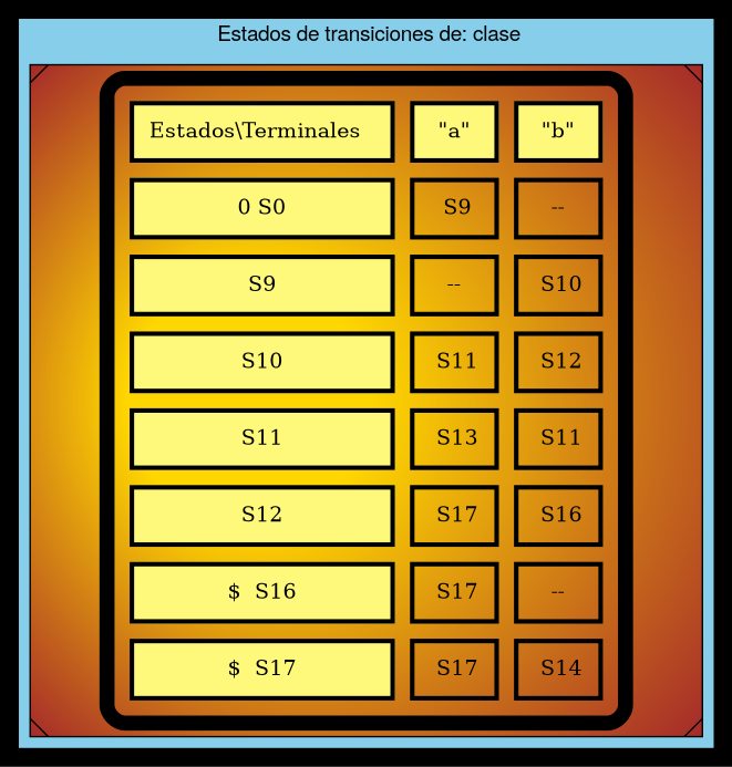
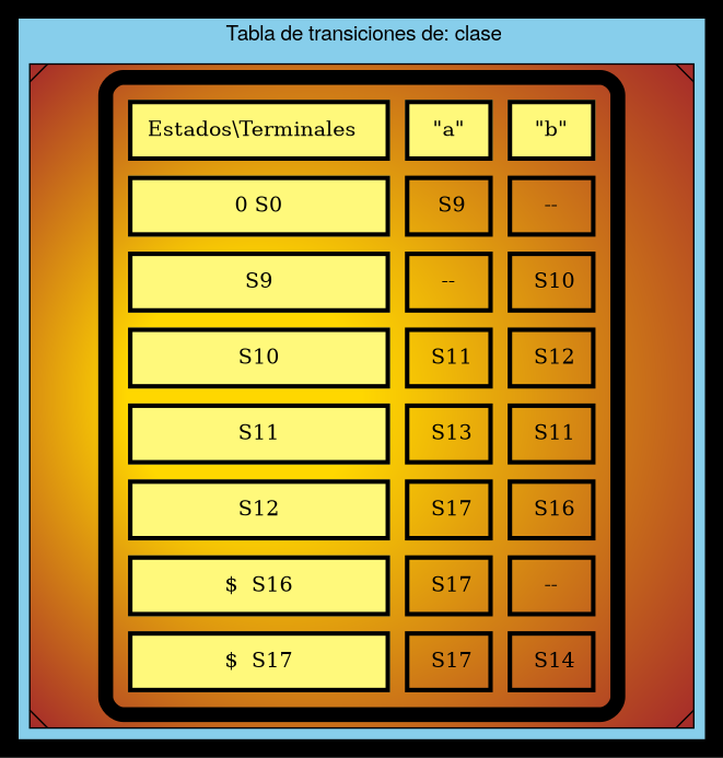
  digraph {
    bgcolor=black
    fontname="Helvetica,Arial,sans-serif"
    n1 [fillcolor="gold:brown" gradientangle=180 label=<     <TABLE border="10" cellspacing="10" cellpadding="10" style="rounded" gradientangle="315">   <TR>       <TD border="3" bgcolor="#FFF97B">Estados\Terminales  </TD>       <TD border="3" bgcolor="#FFF97B">"a"</TD>       <TD border="3" bgcolor="#FFF97B">"b"</TD>   </TR>   <TR>       <TD border="3" bgcolor="#FFF97B">0 S0</TD>       <TD border="3" > S9</TD>       <TD border="3" > -- </TD>   </TR>   <TR>       <TD border="3" bgcolor="#FFF97B">S9</TD>       <TD border="3" > -- </TD>       <TD border="3" > S10</TD>   </TR>   <TR>       <TD border="3" bgcolor="#FFF97B">S10</TD>       <TD border="3" > S11</TD>       <TD border="3" > S12</TD>   </TR>   <TR>       <TD border="3" bgcolor="#FFF97B">S11</TD>       <TD border="3" > S13</TD>       <TD border="3" > S11</TD>   </TR>   <TR>       <TD border="3" bgcolor="#FFF97B">S12</TD>       <TD border="3" > S17</TD>       <TD border="3" > S16</TD>   </TR>   <TR>       <TD border="3" bgcolor="#FFF97B">$  S16</TD>       <TD border="3" > S17</TD>       <TD border="3" > -- </TD>   </TR>   <TR>       <TD border="3" bgcolor="#FFF97B">$  S17</TD>       <TD border="3" > S17</TD>       <TD border="3" > S14</TD>   </TR>  </TABLE>> shape=Msquare style=radial]
    subgraph cluster_1 {
      fillcolor=skyblue
-     label=" Estados de transiciones de: clase"
+     label=" Tabla de transiciones de: clase"
      style=filled
      n1
    }
  }
